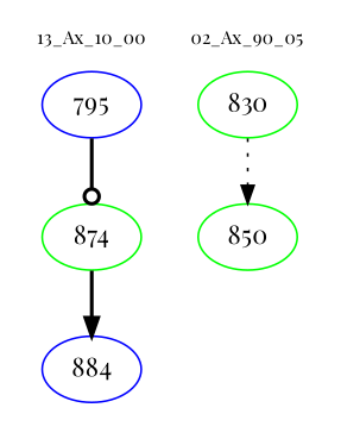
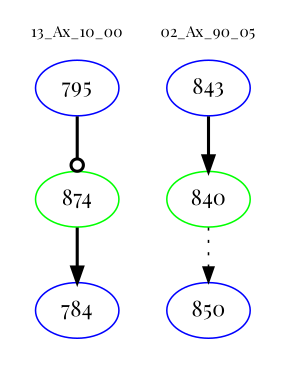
  digraph {
    fontname="Playfair Display"
    node [color=blue fontname="Playfair Display"]
    edge [arrowhead=normal color=black fontname="Playfair Display" style=bold]
    n1 [label=795]
    n2 [color=green label=874]
-   n3 [label=884]
-   n5 [color=green label=830]
-   n6 [color=green label=850]
+   n3 [label=784]
+   n4 [label=843]
+   n5 [color=green label=840]
+   n6 [label=850]
    subgraph cluster_1 {
      color=white
      fontsize=10
      label="13_Ax_10_00"
      n1
      n2
      n3
    }
    subgraph cluster_2 {
      color=white
      fontsize=10
      label="02_Ax_90_05"
+     n4
      n5
      n6
    }
    n1 -> n2 [arrowhead=odot]
    n2 -> n3
+   n4 -> n5
    n5 -> n6 [style=dotted]
  }
